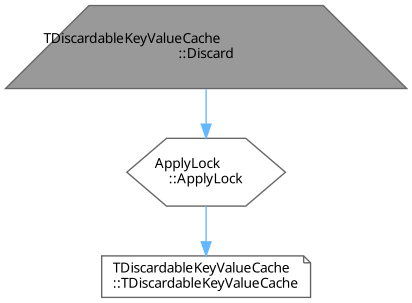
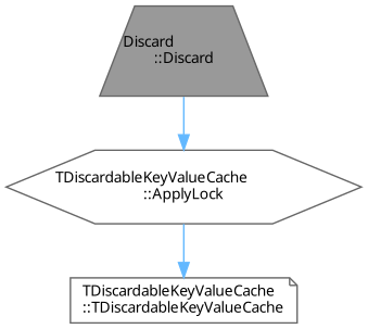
  digraph {
    fontname="Noto Sans"
    rankdir=TB
    node [color=grey40 fillcolor=white fontname="Noto Sans" fontsize=10 style=filled]
    edge [color=steelblue1 fontname="Noto Sans" fontsize=10 labelfontname=Helvetica labelfontsize=10 style=solid]
-   n1 [color=gray40 fillcolor=grey60 fontcolor=black height=0.2 label="TDiscardableKeyValueCache\l::Discard" shape=trapezium width=0.4]
-   n2 [height=0.2 label="ApplyLock\l::ApplyLock" shape=hexagon width=0.4]
+   n1 [color=gray40 fillcolor=grey60 fontcolor=black height=0.2 label="Discard\l::Discard" shape=trapezium width=0.4]
+   n2 [height=0.2 label="TDiscardableKeyValueCache\l::ApplyLock" shape=hexagon width=0.4]
    n3 [height=0.2 label="TDiscardableKeyValueCache\l::TDiscardableKeyValueCache" shape=note width=0.4]
    n1 -> n2
    n2 -> n3
  }
